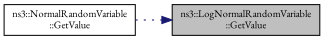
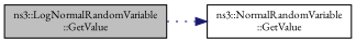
  digraph {
    rankdir=LR
    fontname="EB Garamond"
    node [color=black fontname="EB Garamond" fontsize=10 shape=record style=filled]
    n1 [fillcolor=grey75 fontcolor=black height=0.2 label="ns3::LogNormalRandomVariable\l::GetValue" width=0.4]
    n2 [fillcolor=white height=0.2 label="ns3::NormalRandomVariable\l::GetValue" width=0.4]
-   n2 -> n1 [color=midnightblue fontname="EB Garamond" fontsize=10 labelfontname=Helvetica labelfontsize=10 style=dotted arrowhead=normal]
+   n1 -> n2 [color=midnightblue fontname="EB Garamond" fontsize=10 labelfontname=Helvetica labelfontsize=10 style=dotted arrowhead=normal]
  }
